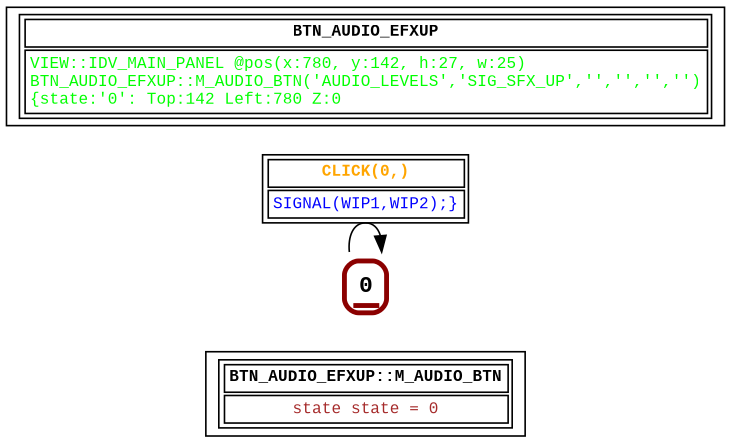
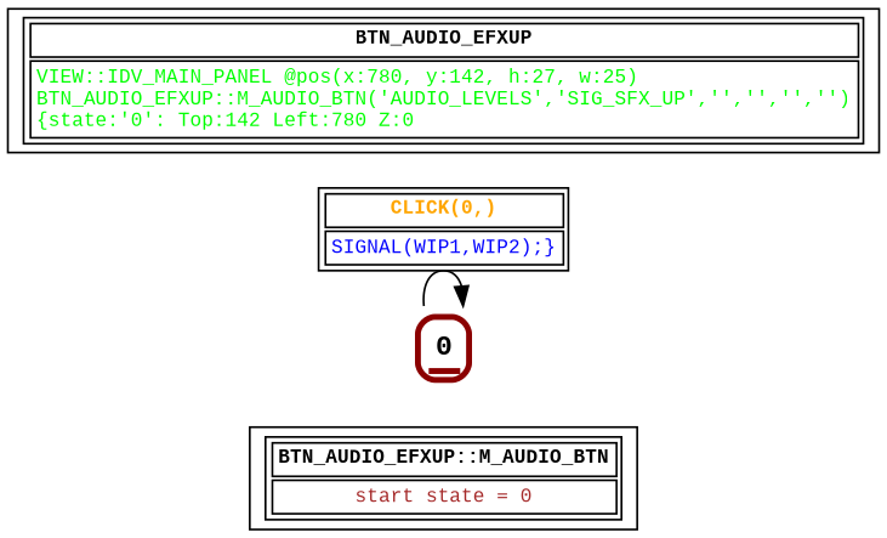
  digraph {
    fontname="Courier New"
    rankdir=LR
    node [fontname="Courier New" fontsize=10 shape=record]
-   n1 [label=< <table border="1"><tr><td><b>BTN_AUDIO_EFXUP::M_AUDIO_BTN<br align="left"/></b></td></tr> <tr><td><font point-size="10" color ="brown">state state = 0<br align="left"/></font></td></tr></table>>]
+   n1 [label=< <table border="1"><tr><td><b>BTN_AUDIO_EFXUP::M_AUDIO_BTN<br align="left"/></b></td></tr> <tr><td><font point-size="10" color ="brown">start state = 0<br align="left"/></font></td></tr></table>>]
    n2 [fontsize=14 label=< <table border="3" color="darkred" style="rounded"><tr><td sides="b"><b>0<br align="left"/></b></td></tr> </table>> shape=none]
    n3 [label=< <table border="1"><tr><td><b>BTN_AUDIO_EFXUP<br align="left"/></b></td></tr> <tr><td><font point-size="10" color ="green">VIEW::IDV_MAIN_PANEL @pos(x:780, y:142, h:27, w:25)<br align="left"/>BTN_AUDIO_EFXUP::M_AUDIO_BTN(&apos;AUDIO_LEVELS&apos;,&apos;SIG_SFX_UP&apos;,&apos;&apos;,&apos;&apos;,&apos;&apos;,&apos;&apos;)<br align="left"/>			&#123;state:&apos;0&apos;: Top:142 Left:780 Z:0<br align="left"/></font></td></tr></table>>]
    n2 -> n2 [fontcolor=orange fontname="Courier New" fontsize=10 label=< <table border="1"><tr><td><b>CLICK(0,)<br align="left"/></b></td></tr> <tr><td><font point-size="10" color ="blue">SIGNAL(WIP1,WIP2);&#125;<br align="left"/></font></td></tr></table>>]
  }
